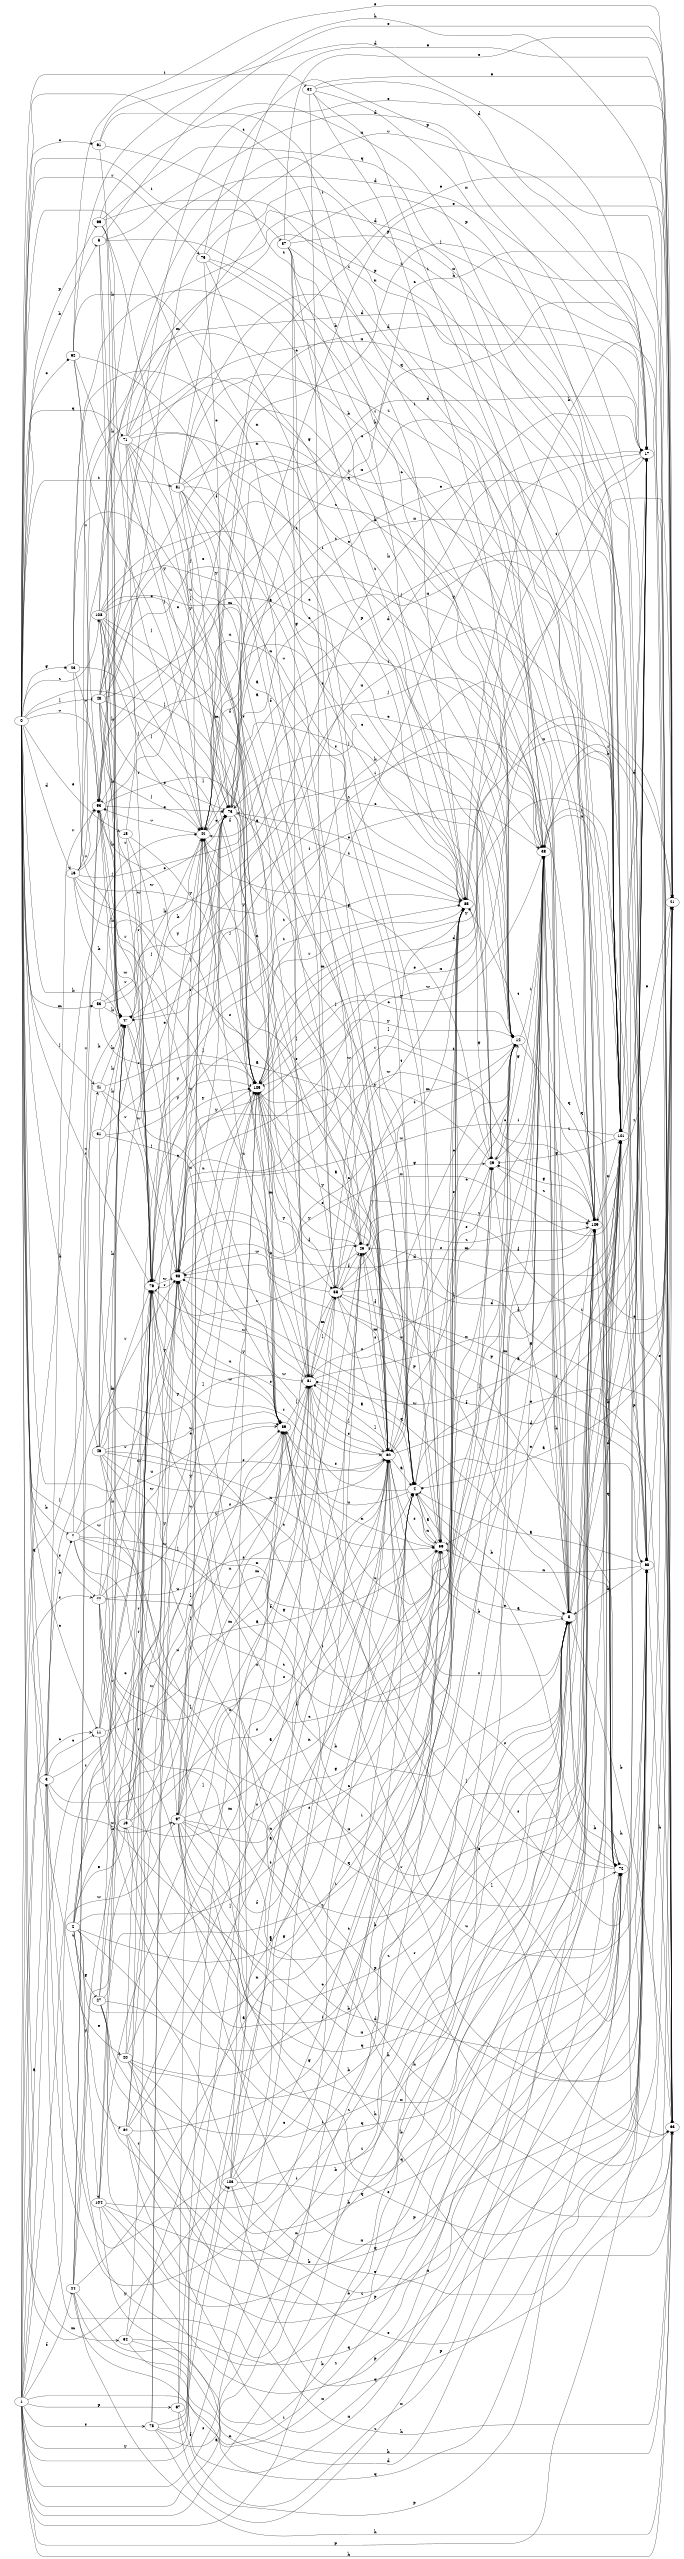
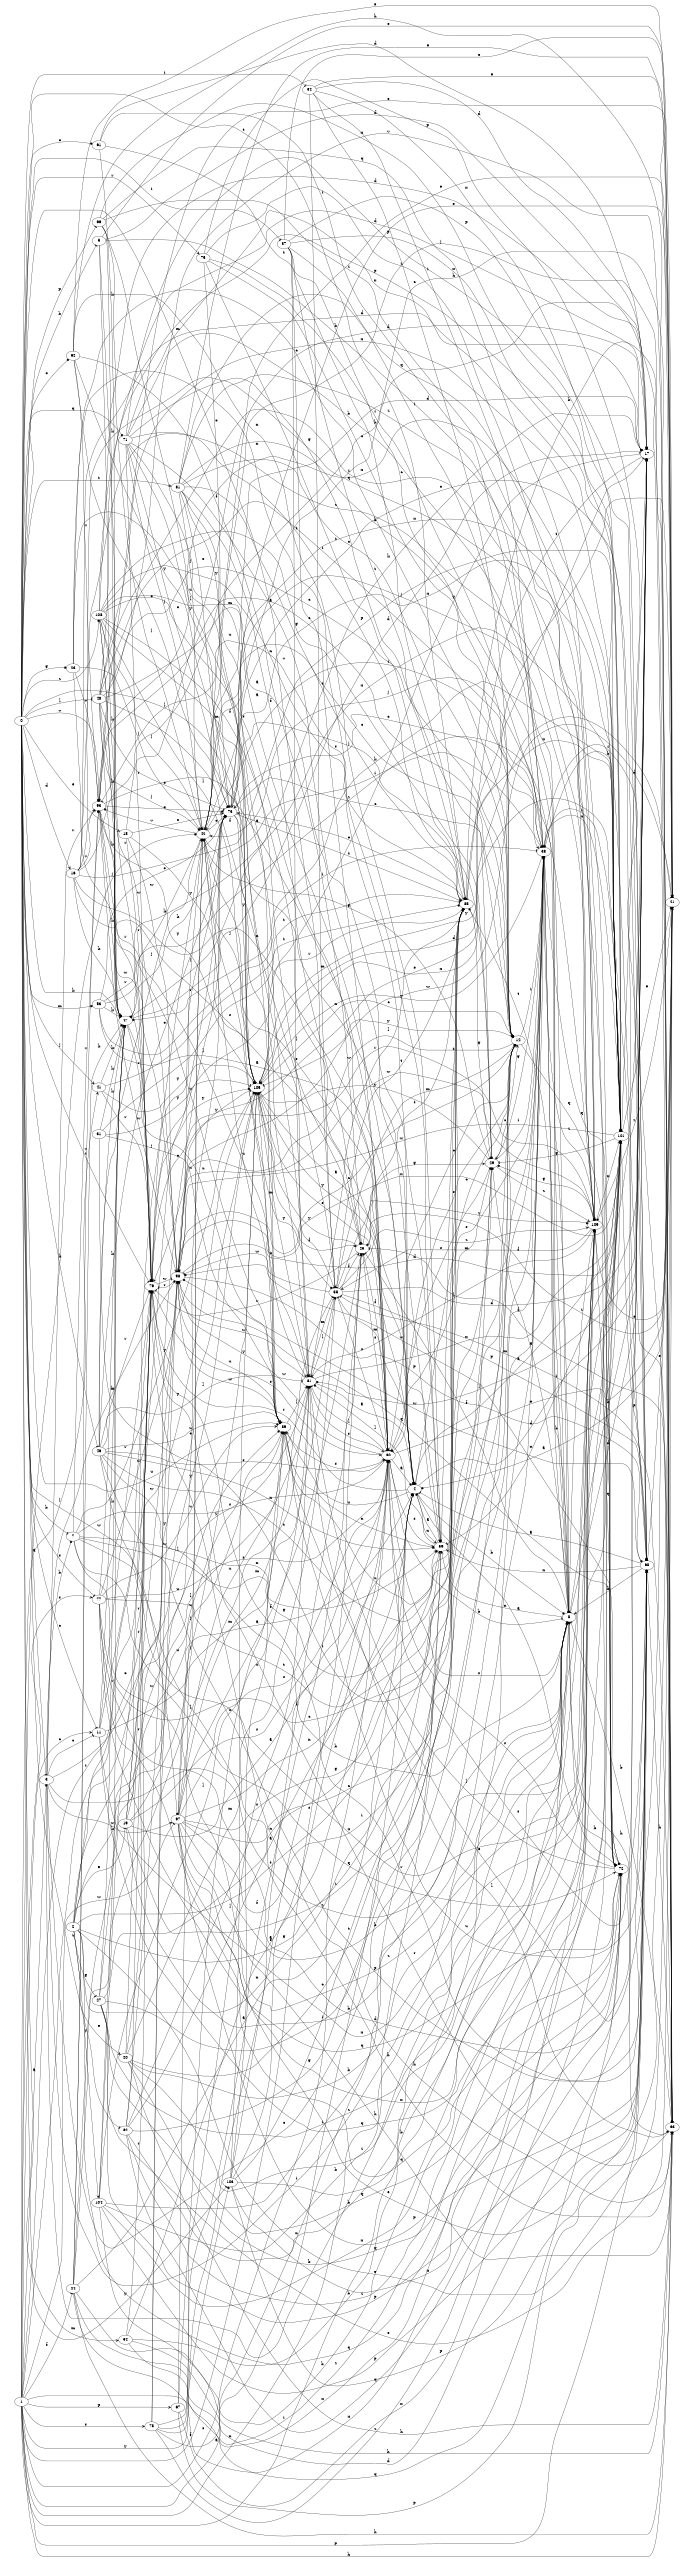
  strict digraph {
    rankdir=LR
    edge [arrowhead=tee]
    0
    3
    5
    7
    11
    16
    18
    n8 [label=23]
    34
    37
    41
    46
    47
    48
    51
    53
    54
    55
    61
    62
    66
    71
    75
    76
    77
    81
    82
    85
    89
    93
    97
    103
    108
    38
    8
    12
    98
    109
    21
    17
    33
    59
    80
    101
    29
    72
    105
    4
    68
    n50 [label=73]
    42
    31
    25
    1
    24
    67
    78
    2
    19
    20
    27
    104
    0 -> 3 [label=a]
    0 -> 5 [label=b]
    0 -> 7 [label=b]
    0 -> 11 [label=c]
    0 -> 16 [arrowhead=vee label=d]
    0 -> 18 [arrowhead=vee label=e]
    0 -> n8 [arrowhead=dot label=g]
    0 -> 34 [label=i]
    0 -> 37 [label=i]
    0 -> 41 [arrowhead=vee label=j]
    0 -> 46 [label=k]
    0 -> 47 [label=k]
    0 -> 48 [label=l]
    0 -> 51 [arrowhead=vee label=l]
    0 -> 53 [arrowhead=dot label=m]
    0 -> 54 [arrowhead=vee label=m]
    0 -> 55 [label=m]
    0 -> 61 [arrowhead=dot label=o]
    0 -> 62 [arrowhead=dot label=o]
    0 -> 66 [label=p]
    0 -> 71 [arrowhead=dot label=q]
    0 -> 75 [arrowhead=vee label=r]
    0 -> 76 [label=r]
    0 -> 77 [label=s]
    0 -> 81 [arrowhead=vee label=t]
    0 -> 82 [label=t]
    0 -> 85 [label=t]
    0 -> 89 [arrowhead=dot label=u]
    0 -> 93 [arrowhead=dot label=v]
    0 -> 97 [arrowhead=dot label=w]
    0 -> 103 [label=y]
    0 -> 108 [arrowhead=dot label=z]
    3 -> 7 [arrowhead=dot label=b]
    3 -> 11 [label=c]
    3 -> 51 [label=l]
    3 -> 93 [label=v]
    3 -> 97 [arrowhead=vee label=w]
    3 -> 38 [label=i]
    3 -> 8 [arrowhead=vee label=b]
    3 -> 12 [arrowhead=dot label=c]
    3 -> 98 [arrowhead=dot label=w]
    3 -> 109 [arrowhead=vee label=z]
    5 -> 47 [arrowhead=dot label=k]
    5 -> 76 [arrowhead=dot label=r]
    5 -> 8 [arrowhead=dot label=b]
    5 -> 21 [arrowhead=dot label=e]
    5 -> 17 [arrowhead=vee label=d]
    7 -> 93 [arrowhead=dot label=v]
    7 -> 33 [arrowhead=dot label=h]
    7 -> 59 [arrowhead=vee label=n]
    7 -> 80 [label=s]
    7 -> 101 [label=x]
    7 -> 29 [arrowhead=dot label=g]
    7 -> 72 [arrowhead=vee label=q]
    7 -> 105 [arrowhead=dot label=y]
    11 -> 47 [arrowhead=vee label=k]
    11 -> 76 [label=r]
    11 -> 101 [arrowhead=vee label=x]
    11 -> 72 [arrowhead=vee label=q]
    11 -> 105 [label=y]
    11 -> 4 [arrowhead=dot label=a]
    16 -> 47 [arrowhead=vee label=k]
    16 -> 93 [arrowhead=vee label=v]
    16 -> 109 [label=z]
    16 -> 17 [arrowhead=dot label=d]
    16 -> 33 [label=h]
    16 -> 59 [arrowhead=vee label=n]
    16 -> 80 [arrowhead=vee label=s]
    16 -> 72 [label=q]
    16 -> 68 [arrowhead=dot label=p]
    18 -> 76 [arrowhead=vee label=r]
    18 -> 98 [label=w]
    18 -> 17 [arrowhead=dot label=d]
    18 -> 105 [label=y]
+   18 -> n50 [arrowhead=vee label=o]
    n8 -> 51 [arrowhead=vee label=l]
    n8 -> 93 [arrowhead=vee label=v]
    n8 -> 12 [arrowhead=dot label=c]
    n8 -> 98 [label=w]
    n8 -> 59 [arrowhead=dot label=n]
    n8 -> 42 [arrowhead=vee label=j]
    34 -> 55 [arrowhead=vee label=m]
    34 -> 38 [label=i]
    34 -> 12 [label=c]
    34 -> 21 [label=e]
    34 -> 17 [arrowhead=dot label=d]
    34 -> 101 [label=x]
    37 -> 51 [label=l]
    37 -> 85 [arrowhead=dot label=t]
    37 -> 38 [label=i]
    37 -> 12 [arrowhead=dot label=c]
    37 -> 21 [label=e]
    37 -> 80 [arrowhead=vee label=s]
    37 -> 101 [label=x]
    37 -> 68 [arrowhead=dot label=p]
    41 -> 47 [arrowhead=dot label=k]
    41 -> 76 [arrowhead=dot label=r]
    41 -> 85 [label=t]
    41 -> 105 [arrowhead=vee label=y]
    46 -> 47 [label=k]
    46 -> 51 [label=l]
    46 -> 76 [arrowhead=dot label=r]
    46 -> 85 [arrowhead=vee label=t]
    46 -> 89 [label=u]
    46 -> 8 [arrowhead=dot label=b]
    46 -> 33 [label=h]
    46 -> 59 [arrowhead=dot label=n]
    46 -> 80 [label=s]
    46 -> 68 [arrowhead=vee label=p]
    46 -> n50 [label=o]
    46 -> 42 [arrowhead=vee label=j]
    47 -> 76 [label=r]
    47 -> 89 [arrowhead=vee label=u]
    47 -> 17 [label=d]
    48 -> 47 [arrowhead=dot label=k]
    48 -> 76 [arrowhead=dot label=r]
    48 -> 38 [arrowhead=vee label=i]
    48 -> 12 [arrowhead=vee label=c]
    48 -> 109 [arrowhead=dot label=z]
    48 -> 17 [arrowhead=vee label=d]
    48 -> 101 [label=x]
    48 -> 4 [label=a]
    48 -> n50 [label=o]
    48 -> 42 [arrowhead=dot label=j]
    48 -> 25 [label=f]
    51 -> 55 [label=m]
    51 -> 98 [arrowhead=vee label=w]
    51 -> 80 [arrowhead=vee label=s]
    51 -> 101 [arrowhead=dot label=x]
    51 -> 105 [arrowhead=dot label=y]
    51 -> 4 [arrowhead=dot label=a]
    53 -> 47 [label=k]
-   16 -> 38 [label=i]
+   53 -> 38 [label=i]
    53 -> 109 [arrowhead=dot label=z]
    53 -> 101 [arrowhead=vee label=x]
    53 -> 4 [arrowhead=vee label=a]
    53 -> n50 [arrowhead=dot label=o]
    54 -> 76 [label=r]
    54 -> 8 [arrowhead=vee label=b]
    54 -> 17 [arrowhead=vee label=d]
    54 -> 72 [label=q]
    54 -> 4 [arrowhead=vee label=a]
    55 -> 51 [arrowhead=vee label=l]
    55 -> 85 [arrowhead=dot label=t]
    55 -> 98 [label=w]
    55 -> 109 [arrowhead=vee label=z]
    55 -> 17 [arrowhead=dot label=d]
    55 -> 80 [label=s]
    55 -> 29 [arrowhead=vee label=g]
    55 -> 68 [arrowhead=vee label=p]
    55 -> 25 [arrowhead=vee label=f]
    61 -> 47 [arrowhead=vee label=k]
    61 -> 85 [arrowhead=dot label=t]
    61 -> 38 [arrowhead=dot label=i]
    61 -> 17 [arrowhead=vee label=d]
    62 -> 93 [arrowhead=dot label=v]
    62 -> 21 [arrowhead=vee label=e]
    62 -> 33 [arrowhead=dot label=h]
    62 -> 59 [arrowhead=vee label=n]
    62 -> 105 [arrowhead=dot label=y]
    62 -> n50 [arrowhead=dot label=o]
    62 -> 25 [label=f]
    66 -> 47 [arrowhead=dot label=k]
    66 -> 89 [arrowhead=dot label=u]
    66 -> 109 [label=z]
    66 -> 101 [arrowhead=dot label=x]
    66 -> 72 [arrowhead=dot label=q]
    66 -> 42 [arrowhead=dot label=j]
    71 -> 55 [label=m]
    71 -> 76 [arrowhead=vee label=r]
    71 -> 85 [label=t]
    71 -> 8 [label=b]
    71 -> 101 [label=x]
    71 -> 29 [arrowhead=dot label=g]
    71 -> 105 [label=y]
    71 -> 4 [arrowhead=vee label=a]
    71 -> 68 [label=p]
    71 -> n50 [label=o]
    71 -> 42 [arrowhead=vee label=j]
    75 -> 85 [arrowhead=vee label=t]
    75 -> 38 [label=i]
    75 -> 12 [arrowhead=dot label=c]
    75 -> 109 [label=z]
    75 -> 68 [label=p]
    75 -> n50 [arrowhead=dot label=o]
    76 -> 98 [label=w]
    76 -> 21 [label=e]
    76 -> 33 [arrowhead=vee label=h]
    76 -> 80 [arrowhead=vee label=s]
    76 -> 105 [arrowhead=dot label=y]
    77 -> 47 [label=k]
    77 -> 85 [arrowhead=dot label=t]
    77 -> 89 [arrowhead=vee label=u]
    77 -> 12 [arrowhead=vee label=c]
    77 -> 98 [arrowhead=vee label=w]
    77 -> 21 [arrowhead=dot label=e]
    77 -> 17 [arrowhead=vee label=d]
    77 -> 80 [arrowhead=vee label=s]
    77 -> 72 [label=q]
    81 -> 85 [arrowhead=vee label=t]
    81 -> 89 [label=u]
    81 -> 8 [label=b]
    81 -> 12 [arrowhead=vee label=c]
    81 -> 109 [label=z]
    81 -> 21 [arrowhead=vee label=e]
    81 -> 72 [arrowhead=vee label=q]
    81 -> 105 [arrowhead=vee label=y]
    81 -> n50 [label=o]
    81 -> 42 [label=j]
    81 -> 25 [arrowhead=dot label=f]
    82 -> 76 [label=r]
    82 -> 8 [arrowhead=vee label=b]
    82 -> 98 [label=w]
    82 -> 109 [arrowhead=vee label=z]
    82 -> 80 [arrowhead=dot label=s]
    82 -> 29 [arrowhead=dot label=g]
    82 -> 72 [label=q]
    82 -> 4 [arrowhead=dot label=a]
    85 -> 51 [label=l]
    85 -> 76 [arrowhead=dot label=r]
    85 -> 89 [label=u]
    85 -> 93 [label=v]
    85 -> 33 [arrowhead=dot label=h]
    85 -> 101 [arrowhead=dot label=x]
    85 -> 29 [label=g]
    85 -> n50 [arrowhead=vee label=o]
    89 -> 51 [arrowhead=vee label=l]
    89 -> 98 [arrowhead=vee label=w]
    89 -> 21 [label=e]
    89 -> 59 [arrowhead=vee label=n]
    89 -> 80 [arrowhead=vee label=s]
    93 -> 47 [arrowhead=vee label=k]
    93 -> 51 [arrowhead=vee label=l]
    93 -> 89 [label=u]
    93 -> 12 [arrowhead=vee label=c]
    93 -> 98 [arrowhead=vee label=w]
    93 -> 21 [arrowhead=vee label=e]
    93 -> 101 [arrowhead=dot label=x]
    93 -> 105 [arrowhead=dot label=y]
    93 -> 4 [arrowhead=dot label=a]
    93 -> n50 [arrowhead=dot label=o]
    97 -> 55 [label=m]
    97 -> 89 [arrowhead=vee label=u]
    97 -> 38 [label=i]
    97 -> 8 [arrowhead=dot label=b]
    97 -> 12 [label=c]
    97 -> 109 [arrowhead=vee label=z]
    97 -> 59 [arrowhead=dot label=n]
    97 -> 80 [arrowhead=vee label=s]
    97 -> 101 [arrowhead=dot label=x]
    97 -> 29 [arrowhead=dot label=g]
    97 -> 72 [arrowhead=dot label=q]
    97 -> 105 [label=y]
    97 -> 68 [arrowhead=vee label=p]
    97 -> 42 [arrowhead=vee label=j]
    97 -> 25 [arrowhead=vee label=f]
    103 -> 85 [arrowhead=vee label=t]
    103 -> 89 [arrowhead=dot label=u]
    103 -> 8 [arrowhead=vee label=b]
    103 -> 80 [label=s]
    103 -> 101 [arrowhead=vee label=x]
    103 -> 105 [arrowhead=vee label=y]
    103 -> 68 [label=p]
    103 -> 25 [arrowhead=vee label=f]
    108 -> 47 [arrowhead=vee label=k]
    108 -> 51 [arrowhead=vee label=l]
    108 -> 55 [label=m]
    108 -> 76 [arrowhead=dot label=r]
    108 -> 98 [label=w]
    108 -> 17 [label=d]
    108 -> 59 [arrowhead=dot label=n]
    108 -> 80 [label=s]
    108 -> 29 [label=g]
    108 -> 4 [arrowhead=dot label=a]
    108 -> 68 [label=p]
    108 -> 42 [arrowhead=vee label=j]
    108 -> 25 [arrowhead=dot label=f]
    38 -> 8 [arrowhead=dot label=b]
    38 -> 109 [arrowhead=vee label=z]
    38 -> 33 [arrowhead=dot label=h]
    38 -> 80 [label=s]
    38 -> 101 [label=x]
    38 -> 29 [arrowhead=vee label=g]
    38 -> 72 [label=q]
    38 -> 105 [arrowhead=dot label=y]
    38 -> n50 [arrowhead=vee label=o]
    8 -> 85 [arrowhead=dot label=t]
    8 -> 38 [label=i]
    8 -> 109 [arrowhead=dot label=z]
    8 -> 17 [arrowhead=vee label=d]
    8 -> 33 [arrowhead=dot label=h]
    8 -> 59 [arrowhead=vee label=n]
    8 -> 80 [arrowhead=vee label=s]
    8 -> 29 [arrowhead=dot label=g]
    8 -> 42 [arrowhead=vee label=j]
    8 -> 25 [label=f]
    12 -> 55 [label=m]
    12 -> 38 [label=i]
    12 -> 98 [arrowhead=vee label=w]
    12 -> 80 [arrowhead=dot label=s]
    12 -> 72 [arrowhead=dot label=q]
    12 -> 105 [label=y]
    98 -> 76 [label=r]
    98 -> 89 [arrowhead=vee label=u]
    98 -> 12 [label=c]
    98 -> 17 [label=d]
    98 -> 101 [arrowhead=vee label=x]
    98 -> 72 [label=q]
    98 -> 105 [label=y]
    98 -> 68 [arrowhead=dot label=p]
    98 -> 42 [label=j]
    109 -> 51 [label=l]
    109 -> 55 [arrowhead=vee label=m]
    109 -> 76 [arrowhead=vee label=r]
    109 -> 98 [label=w]
    109 -> 21 [arrowhead=vee label=e]
    109 -> 101 [arrowhead=vee label=x]
    109 -> 29 [arrowhead=dot label=g]
    109 -> 72 [arrowhead=dot label=q]
    109 -> 42 [arrowhead=vee label=j]
    21 -> 98 [arrowhead=vee label=w]
    21 -> 109 [arrowhead=dot label=z]
    21 -> 105 [arrowhead=vee label=y]
    21 -> 4 [arrowhead=dot label=a]
    21 -> 25 [arrowhead=dot label=f]
    17 -> 47 [arrowhead=dot label=k]
    17 -> 51 [arrowhead=dot label=l]
    17 -> 85 [label=t]
    17 -> 8 [label=b]
    17 -> 105 [arrowhead=vee label=y]
    33 -> 51 [arrowhead=dot label=l]
    33 -> 55 [label=m]
    33 -> 76 [arrowhead=vee label=r]
    33 -> 93 [arrowhead=vee label=v]
    33 -> 38 [label=i]
    33 -> 8 [label=b]
    33 -> 42 [label=j]
    33 -> 25 [label=f]
    59 -> 51 [arrowhead=dot label=l]
    59 -> 85 [arrowhead=vee label=t]
    59 -> 80 [arrowhead=vee label=s]
    59 -> 4 [arrowhead=dot label=a]
    80 -> 51 [label=l]
    80 -> 8 [label=b]
    80 -> 12 [label=c]
    80 -> 98 [arrowhead=dot label=w]
    80 -> 21 [arrowhead=dot label=e]
    80 -> 105 [label=y]
    80 -> 4 [arrowhead=dot label=a]
    80 -> 25 [arrowhead=dot label=f]
    101 -> 47 [arrowhead=dot label=k]
    101 -> 38 [arrowhead=dot label=i]
    101 -> 98 [arrowhead=dot label=w]
    101 -> 21 [arrowhead=dot label=e]
    101 -> 17 [label=d]
    101 -> 59 [label=n]
    101 -> 29 [label=g]
    101 -> 4 [arrowhead=dot label=a]
    101 -> 68 [arrowhead=vee label=p]
    29 -> 38 [label=i]
    29 -> 12 [arrowhead=vee label=c]
    29 -> 109 [arrowhead=vee label=z]
    29 -> 80 [label=s]
    29 -> 105 [label=y]
    29 -> 42 [arrowhead=vee label=j]
    72 -> 51 [label=l]
    72 -> 8 [arrowhead=dot label=b]
    72 -> 98 [arrowhead=dot label=w]
    72 -> 80 [arrowhead=dot label=s]
    72 -> 4 [label=a]
    105 -> 89 [label=u]
    105 -> 12 [arrowhead=dot label=c]
    105 -> 17 [label=d]
    105 -> 80 [label=s]
    105 -> 101 [arrowhead=dot label=x]
    105 -> 4 [arrowhead=vee label=a]
    105 -> 42 [arrowhead=dot label=j]
    105 -> 25 [arrowhead=dot label=f]
    4 -> 55 [label=m]
    4 -> 76 [arrowhead=vee label=r]
    4 -> 89 [arrowhead=vee label=u]
    4 -> 8 [arrowhead=dot label=b]
    4 -> 12 [label=c]
    4 -> 17 [arrowhead=dot label=d]
    4 -> 59 [arrowhead=vee label=n]
    68 -> 76 [arrowhead=dot label=r]
    68 -> 89 [arrowhead=vee label=u]
    68 -> 8 [arrowhead=vee label=b]
    68 -> 98 [arrowhead=dot label=w]
    68 -> 21 [label=e]
    68 -> 33 [label=h]
    68 -> 59 [arrowhead=vee label=n]
    68 -> 80 [label=s]
    68 -> 4 [label=a]
    68 -> n50 [arrowhead=vee label=o]
    n50 -> 47 [label=k]
    n50 -> 76 [arrowhead=dot label=r]
    n50 -> 85 [arrowhead=vee label=t]
    n50 -> 38 [arrowhead=dot label=i]
    n50 -> 12 [arrowhead=dot label=c]
    n50 -> 21 [arrowhead=dot label=e]
    n50 -> 33 [arrowhead=dot label=h]
-   n50 -> 59 [arrowhead=vee label=j]
+   n50 -> 59 [arrowhead=vee label=n]
    n50 -> 101 [arrowhead=vee label=x]
    n50 -> 105 [label=y]
    42 -> 47 [label=k]
    42 -> 55 [arrowhead=dot label=m]
    42 -> 89 [arrowhead=vee label=u]
    42 -> 93 [arrowhead=dot label=v]
    42 -> 38 [label=i]
    42 -> 12 [arrowhead=vee label=c]
    42 -> 21 [arrowhead=vee label=e]
    42 -> 17 [arrowhead=dot label=d]
    42 -> 80 [label=s]
    42 -> 101 [label=x]
    42 -> 29 [label=g]
    42 -> n50 [arrowhead=vee label=o]
    31 -> 47 [arrowhead=vee label=k]
    31 -> 85 [arrowhead=dot label=t]
    31 -> 89 [label=u]
    31 -> 38 [arrowhead=vee label=i]
    31 -> 105 [label=y]
    25 -> 76 [label=r]
    25 -> 85 [label=t]
    25 -> 109 [arrowhead=dot label=z]
    25 -> 80 [arrowhead=dot label=s]
    25 -> 105 [arrowhead=vee label=y]
    1 -> 3 [arrowhead=dot label=a]
    1 -> 11 [arrowhead=vee label=c]
    1 -> 41 [arrowhead=vee label=j]
    1 -> 76 [arrowhead=vee label=r]
    1 -> 77 [arrowhead=vee label=s]
    1 -> 97 [label=w]
    1 -> 103 [arrowhead=dot label=y]
    1 -> 38 [label=i]
    1 -> 33 [label=h]
    1 -> 59 [label=n]
    1 -> 80 [label=s]
    1 -> 101 [arrowhead=vee label=x]
    1 -> 4 [arrowhead=vee label=a]
    1 -> 68 [arrowhead=vee label=p]
    1 -> n50 [arrowhead=dot label=o]
    1 -> 42 [arrowhead=dot label=j]
    1 -> 25 [arrowhead=vee label=f]
    1 -> 24 [label=f]
    1 -> 67 [arrowhead=vee label=p]
    1 -> 78 [arrowhead=vee label=s]
    24 -> 47 [arrowhead=dot label=k]
    24 -> 51 [arrowhead=vee label=l]
    24 -> 89 [arrowhead=dot label=u]
    24 -> 93 [arrowhead=dot label=v]
    24 -> 8 [arrowhead=dot label=b]
    24 -> 109 [label=z]
    24 -> 33 [arrowhead=vee label=h]
    24 -> 101 [arrowhead=dot label=x]
    24 -> 4 [arrowhead=dot label=a]
    67 -> 89 [arrowhead=vee label=u]
    67 -> 101 [label=x]
    67 -> 68 [label=p]
    67 -> 42 [arrowhead=vee label=j]
    78 -> 51 [arrowhead=vee label=l]
    78 -> 98 [arrowhead=vee label=w]
    78 -> 109 [arrowhead=vee label=z]
    78 -> 59 [label=n]
    78 -> 80 [arrowhead=vee label=s]
    78 -> n50 [label=o]
    78 -> 25 [label=f]
    2 -> 51 [arrowhead=dot label=l]
    2 -> 76 [arrowhead=vee label=r]
    2 -> 85 [arrowhead=dot label=t]
    2 -> 89 [arrowhead=dot label=u]
    2 -> 21 [arrowhead=vee label=e]
    2 -> 59 [label=n]
    2 -> 29 [label=g]
    2 -> 72 [label=q]
    2 -> 105 [arrowhead=vee label=y]
    2 -> 19 [label=e]
    2 -> 20 [arrowhead=vee label=e]
    2 -> 27 [label=g]
    2 -> 104 [arrowhead=vee label=y]
    19 -> 55 [arrowhead=vee label=m]
    19 -> 76 [arrowhead=dot label=r]
    19 -> 38 [label=i]
    19 -> 8 [label=b]
    19 -> 98 [arrowhead=vee label=w]
    19 -> 80 [arrowhead=dot label=s]
    19 -> 105 [label=y]
    19 -> 4 [arrowhead=dot label=a]
    20 -> 55 [arrowhead=dot label=m]
    20 -> 76 [arrowhead=vee label=r]
    20 -> 8 [arrowhead=dot label=b]
    20 -> 12 [label=c]
    20 -> 109 [arrowhead=vee label=z]
    20 -> 33 [arrowhead=dot label=h]
    20 -> 72 [arrowhead=vee label=q]
    20 -> n50 [arrowhead=vee label=o]
    27 -> 47 [arrowhead=vee label=k]
    27 -> 38 [arrowhead=vee label=i]
    27 -> 109 [arrowhead=dot label=z]
    27 -> 21 [arrowhead=vee label=e]
    27 -> 59 [arrowhead=vee label=n]
    27 -> 72 [arrowhead=dot label=q]
    27 -> 68 [arrowhead=vee label=p]
    27 -> 42 [arrowhead=dot label=j]
    104 -> 47 [arrowhead=dot label=k]
    104 -> 51 [label=l]
    104 -> 89 [arrowhead=dot label=u]
    104 -> 38 [arrowhead=dot label=i]
    104 -> 8 [label=b]
    104 -> 33 [arrowhead=dot label=h]
    104 -> 101 [arrowhead=dot label=x]
    104 -> 68 [arrowhead=vee label=p]
  }
